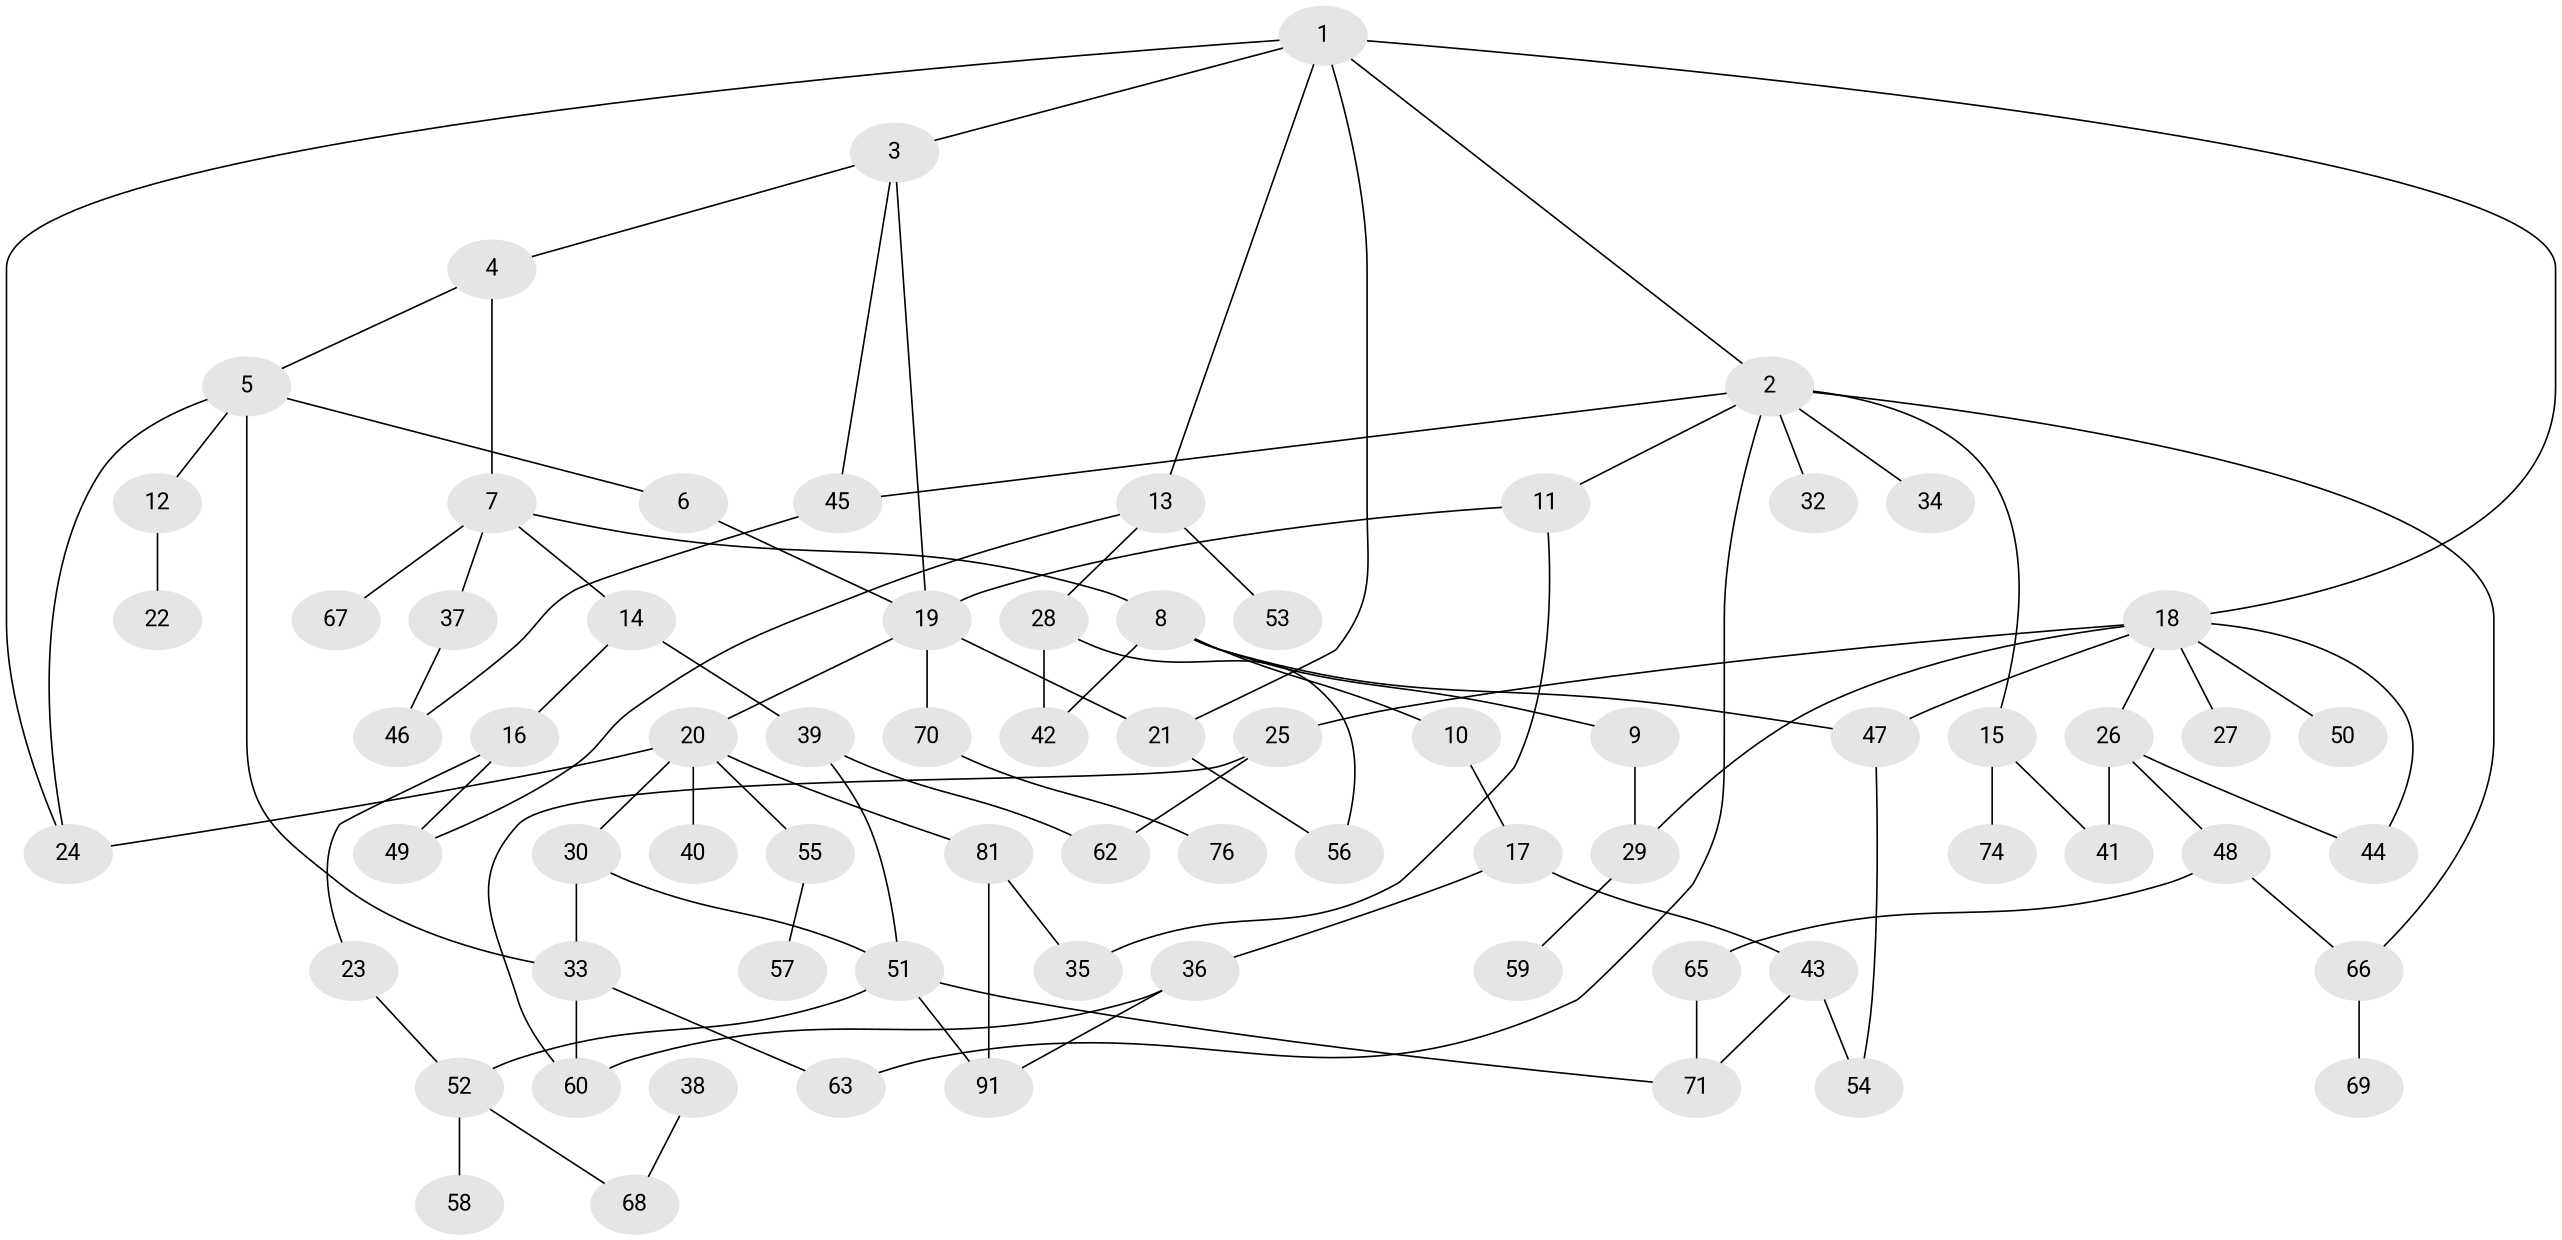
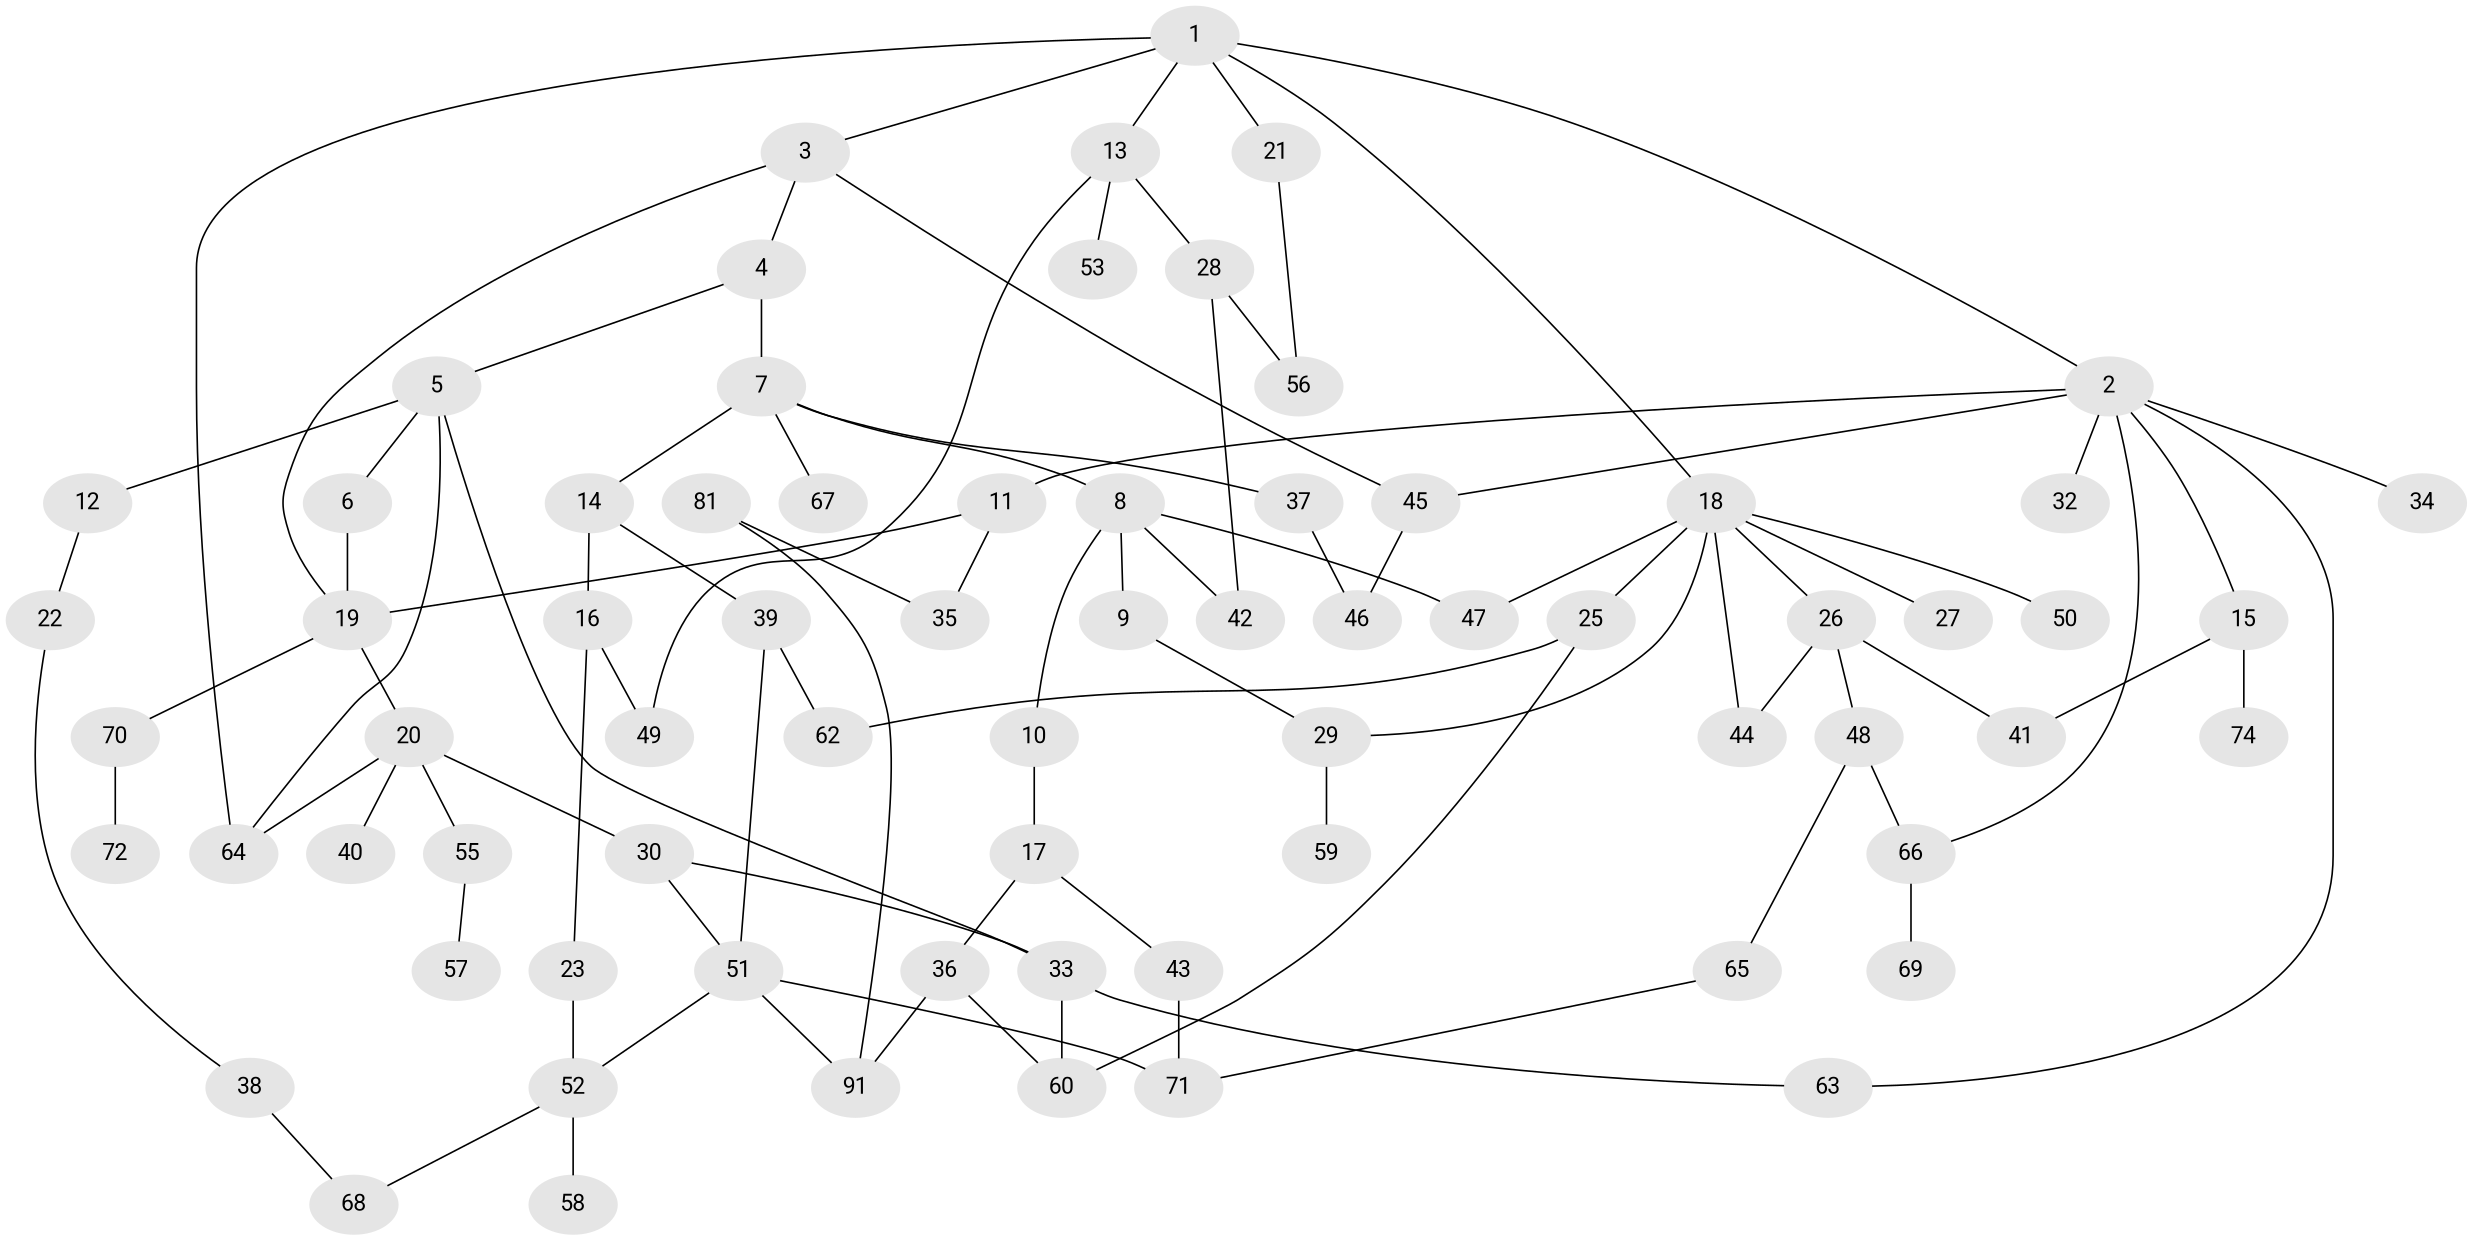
  graph {
    fontname=Roboto
    node [color=gray90 fontname=Roboto style=filled]
    edge [fontname=Roboto]
    1
    2
    3
    13
    18
    21
-   24
+   24 [label=64]
    11
    15
    32
    34
    45
    63
    66
    4
    19
    28
    49
    53
    47
    29
    25
    26
    27
    44
    50
    56
    35
    41
    n30 [label=74]
    46
    69
    5
    7
    20
    70
    6
    12
    33
    8
    14
    37
    67
    22
    60
    9
    10
    42
    16
    39
    17
-   54
    59
    36
    43
    38
    23
    62
    51
    52
    n61 [label=91]
    71
    48
    30
    n65 [label=81]
    40
    55
-   72 [label=76]
+   72
    57
    68
    58
    65
    1 -- 2
    1 -- 3
    1 -- 13
    1 -- 18
    1 -- 21
    1 -- 24
    2 -- 11
    2 -- 15
    2 -- 32
    2 -- 34
    2 -- 45
    2 -- 63
    2 -- 66
    3 -- 45
    3 -- 4
    3 -- 19
    13 -- 28
    13 -- 49
    13 -- 53
    18 -- 47
    18 -- 29
    18 -- 25
    18 -- 26
    18 -- 27
    18 -- 44
    18 -- 50
    21 -- 56
    11 -- 19
    11 -- 35
    15 -- 41
    15 -- n30
    45 -- 46
    66 -- 69
    4 -- 5
    4 -- 7
-   19 -- 21
    19 -- 20
    19 -- 70
    28 -- 56
    28 -- 42
-   47 -- 54
    29 -- 59
    25 -- 60
    25 -- 62
    26 -- 44
    26 -- 41
    26 -- 48
    5 -- 24
    5 -- 6
    5 -- 12
    5 -- 33
    7 -- 8
    7 -- 14
    7 -- 37
    7 -- 67
    20 -- 24
    20 -- 30
-   20 -- n65
    20 -- 40
    20 -- 55
    70 -- 72
    6 -- 19
    12 -- 22
    33 -- 63
    33 -- 60
    8 -- 47
    8 -- 9
    8 -- 10
    8 -- 42
    14 -- 16
    14 -- 39
    37 -- 46
+   22 -- 38
    9 -- 29
    10 -- 17
    16 -- 49
    16 -- 23
    39 -- 62
    39 -- 51
    17 -- 36
    17 -- 43
    36 -- 60
    36 -- n61
-   43 -- 54
    43 -- 71
    38 -- 68
    23 -- 52
    51 -- 52
    51 -- n61
    51 -- 71
    52 -- 68
    52 -- 58
    48 -- 66
    48 -- 65
    30 -- 33
    30 -- 51
    n65 -- 35
    n65 -- n61
    55 -- 57
    65 -- 71
  }
